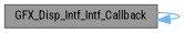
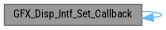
  digraph {
    rankdir=TB
    fontname="Roboto Condensed"
-   n1 [color=gray40 fillcolor=grey60 fontcolor=black fontname="Roboto Condensed" fontsize=10 height=0.2 label=GFX_Disp_Intf_Intf_Callback shape=box style=filled width=0.4]
+   n1 [color=gray40 fillcolor=grey60 fontcolor=black fontname="Roboto Condensed" fontsize=10 height=0.2 label=GFX_Disp_Intf_Set_Callback shape=box style=filled width=0.4]
    n1 -> n1 [color=steelblue1 fontname="Roboto Condensed" fontsize=10 labelfontname=Helvetica labelfontsize=10 style=solid]
  }
